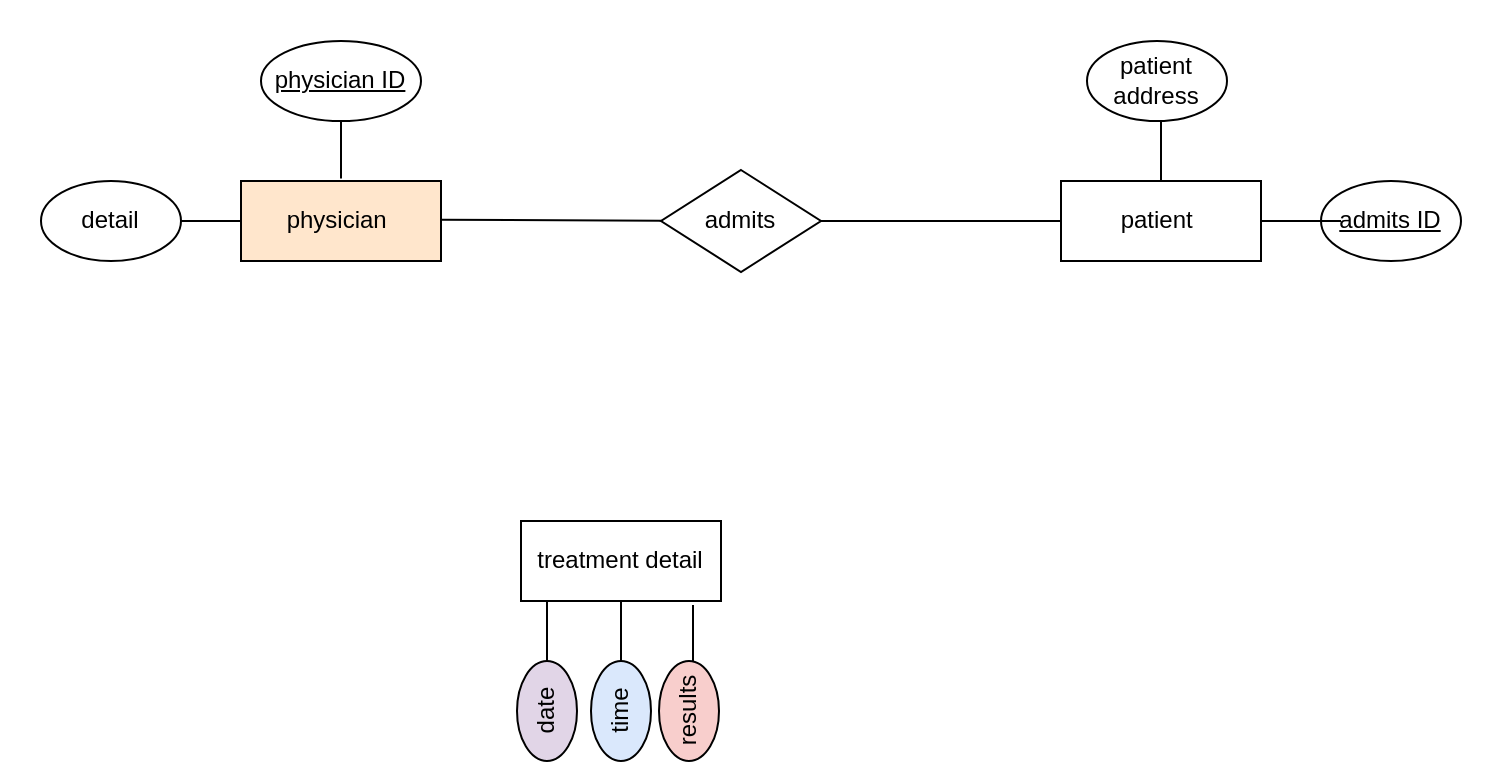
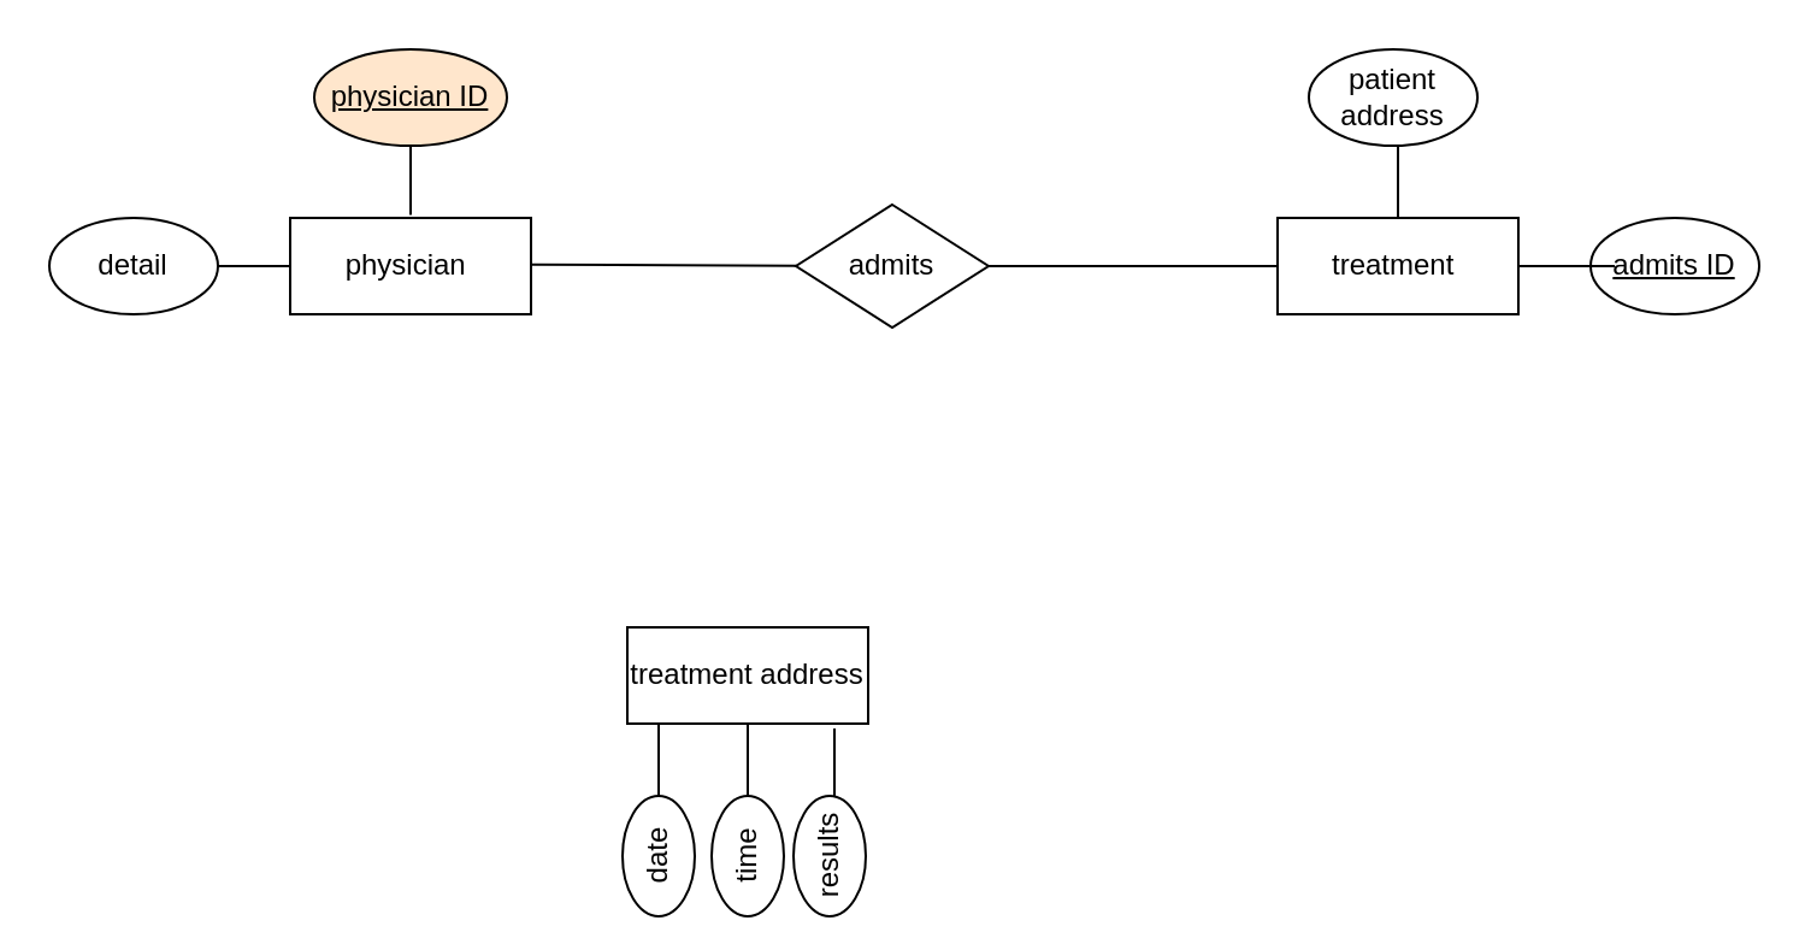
  <mxCell id="0" />
  <mxCell id="1" parent="0" />
- <mxCell id="2" value="physician&amp;nbsp;" style="rounded=0;whiteSpace=wrap;html=1;fillColor=#ffe6cc;" vertex="1" parent="1"><mxGeometry x="120" y="90" width="100" height="40" as="geometry" /></mxCell>
+ <mxCell id="2" value="physician&amp;nbsp;" style="rounded=0;whiteSpace=wrap;html=1;" vertex="1" parent="1"><mxGeometry x="120" y="90" width="100" height="40" as="geometry" /></mxCell>
  <mxCell id="3" value="" style="endArrow=none;html=1;rounded=0;exitX=0;exitY=0.5;exitDx=0;exitDy=0;" edge="1" parent="1" source="2"><mxGeometry width="50" height="50" relative="1" as="geometry"><mxPoint x="100" y="118" as="sourcePoint" /><mxPoint x="90" y="110" as="targetPoint" /></mxGeometry></mxCell>
  <mxCell id="4" value="" style="endArrow=none;html=1;rounded=0;" edge="1" parent="1"><mxGeometry width="50" height="50" relative="1" as="geometry"><mxPoint x="170" y="88.75" as="sourcePoint" /><mxPoint x="170" y="60" as="targetPoint" /></mxGeometry></mxCell>
- <mxCell id="5" value="&lt;u&gt;physician ID&lt;/u&gt;" style="ellipse;whiteSpace=wrap;html=1;" vertex="1" parent="1"><mxGeometry x="130" y="20" width="80" height="40" as="geometry" /></mxCell>
+ <mxCell id="5" value="&lt;u&gt;physician ID&lt;/u&gt;" style="ellipse;whiteSpace=wrap;html=1;fillColor=#ffe6cc;" vertex="1" parent="1"><mxGeometry x="130" y="20" width="80" height="40" as="geometry" /></mxCell>
  <mxCell id="6" value="detail" style="ellipse;whiteSpace=wrap;html=1;" vertex="1" parent="1"><mxGeometry x="20" y="90" width="70" height="40" as="geometry" /></mxCell>
- <mxCell id="7" value="patient&amp;nbsp;" style="rounded=0;whiteSpace=wrap;html=1;" vertex="1" parent="1"><mxGeometry x="530" y="90" width="100" height="40" as="geometry" /></mxCell>
+ <mxCell id="7" value="treatment&amp;nbsp;" style="rounded=0;whiteSpace=wrap;html=1;" vertex="1" parent="1"><mxGeometry x="530" y="90" width="100" height="40" as="geometry" /></mxCell>
  <mxCell id="8" value="patient address" style="ellipse;whiteSpace=wrap;html=1;" vertex="1" parent="1"><mxGeometry x="543" y="20" width="70" height="40" as="geometry" /></mxCell>
  <mxCell id="9" value="&lt;u&gt;admits ID&lt;/u&gt;" style="ellipse;whiteSpace=wrap;html=1;" vertex="1" parent="1"><mxGeometry x="660" y="90" width="70" height="40" as="geometry" /></mxCell>
  <mxCell id="10" style="edgeStyle=orthogonalEdgeStyle;rounded=0;orthogonalLoop=1;jettySize=auto;html=1;exitX=0.5;exitY=1;exitDx=0;exitDy=0;" edge="1" parent="1" source="5" target="5"><mxGeometry relative="1" as="geometry" /></mxCell>
  <mxCell id="11" value="" style="endArrow=none;html=1;rounded=0;" edge="1" parent="1"><mxGeometry width="50" height="50" relative="1" as="geometry"><mxPoint x="630" y="110" as="sourcePoint" /><mxPoint x="670" y="110" as="targetPoint" /></mxGeometry></mxCell>
  <mxCell id="12" value="" style="endArrow=none;html=1;rounded=0;exitX=0.5;exitY=0;exitDx=0;exitDy=0;" edge="1" parent="1" source="7"><mxGeometry width="50" height="50" relative="1" as="geometry"><mxPoint x="570" y="100" as="sourcePoint" /><mxPoint x="580" y="60" as="targetPoint" /></mxGeometry></mxCell>
- <mxCell id="13" value="treatment detail" style="rounded=0;whiteSpace=wrap;html=1;" vertex="1" parent="1"><mxGeometry x="260" y="260" width="100" height="40" as="geometry" /></mxCell>
+ <mxCell id="13" value="treatment address" style="rounded=0;whiteSpace=wrap;html=1;" vertex="1" parent="1"><mxGeometry x="260" y="260" width="100" height="40" as="geometry" /></mxCell>
  <mxCell id="14" value="" style="endArrow=none;html=1;rounded=0;exitX=0.25;exitY=1;exitDx=0;exitDy=0;" edge="1" parent="1"><mxGeometry width="50" height="50" relative="1" as="geometry"><mxPoint x="273" y="300" as="sourcePoint" /><mxPoint x="273" y="340" as="targetPoint" /></mxGeometry></mxCell>
- <mxCell id="15" value="date" style="ellipse;whiteSpace=wrap;html=1;rotation=-90;fillColor=#e1d5e7;" vertex="1" parent="1"><mxGeometry x="248" y="340" width="50" height="30" as="geometry" /></mxCell>
+ <mxCell id="15" value="date" style="ellipse;whiteSpace=wrap;html=1;rotation=-90;" vertex="1" parent="1"><mxGeometry x="248" y="340" width="50" height="30" as="geometry" /></mxCell>
  <mxCell id="16" value="" style="endArrow=none;html=1;rounded=0;exitX=0.5;exitY=1;exitDx=0;exitDy=0;" edge="1" parent="1"><mxGeometry width="50" height="50" relative="1" as="geometry"><mxPoint x="310" y="300" as="sourcePoint" /><mxPoint x="310" y="330" as="targetPoint" /></mxGeometry></mxCell>
- <mxCell id="17" value="time&lt;br&gt;" style="ellipse;whiteSpace=wrap;html=1;rotation=-90;fillColor=#dae8fc;" vertex="1" parent="1"><mxGeometry x="285" y="340" width="50" height="30" as="geometry" /></mxCell>
+ <mxCell id="17" value="time&lt;br&gt;" style="ellipse;whiteSpace=wrap;html=1;rotation=-90;" vertex="1" parent="1"><mxGeometry x="285" y="340" width="50" height="30" as="geometry" /></mxCell>
  <mxCell id="18" value="" style="endArrow=none;html=1;rounded=0;exitX=0.5;exitY=1;exitDx=0;exitDy=0;" edge="1" parent="1"><mxGeometry width="50" height="50" relative="1" as="geometry"><mxPoint x="346" y="302" as="sourcePoint" /><mxPoint x="346" y="332" as="targetPoint" /></mxGeometry></mxCell>
- <mxCell id="19" value="results" style="ellipse;whiteSpace=wrap;html=1;rotation=-90;fillColor=#f8cecc;" vertex="1" parent="1"><mxGeometry x="319" y="340" width="50" height="30" as="geometry" /></mxCell>
+ <mxCell id="19" value="results" style="ellipse;whiteSpace=wrap;html=1;rotation=-90;" vertex="1" parent="1"><mxGeometry x="319" y="340" width="50" height="30" as="geometry" /></mxCell>
  <mxCell id="20" value="" style="endArrow=none;html=1;rounded=0;" edge="1" parent="1" target="21"><mxGeometry relative="1" as="geometry"><mxPoint x="220" y="109.38" as="sourcePoint" /><mxPoint x="340" y="109" as="targetPoint" /></mxGeometry></mxCell>
  <mxCell id="21" value="admits" style="shape=rhombus;perimeter=rhombusPerimeter;whiteSpace=wrap;html=1;align=center;" vertex="1" parent="1"><mxGeometry x="330" y="84.5" width="80" height="51" as="geometry" /></mxCell>
  <mxCell id="22" value="" style="endArrow=none;html=1;rounded=0;" edge="1" parent="1"><mxGeometry relative="1" as="geometry"><mxPoint x="410" y="110" as="sourcePoint" /><mxPoint x="530" y="110" as="targetPoint" /></mxGeometry></mxCell>
